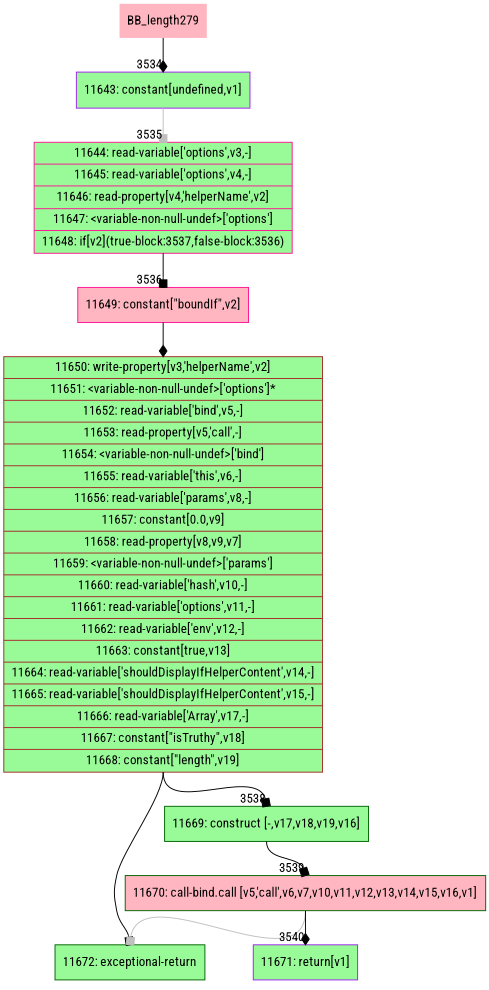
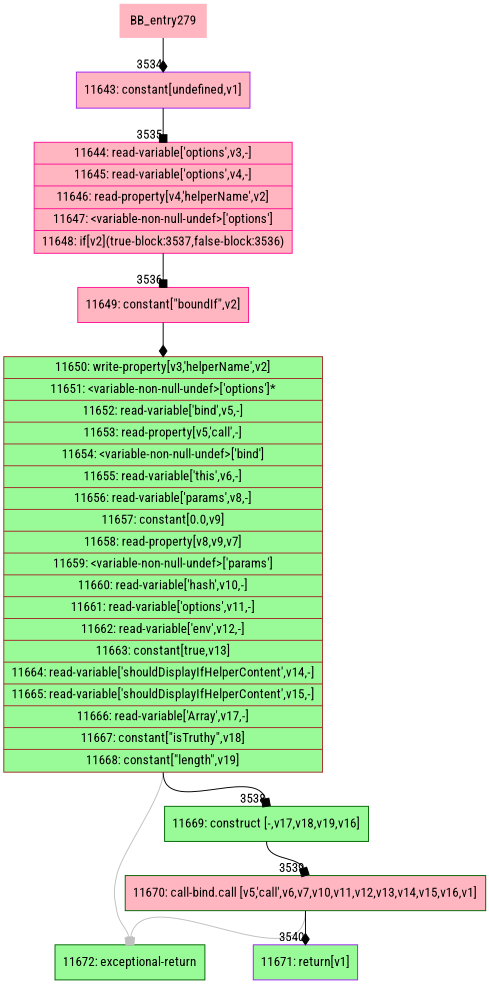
  digraph {
    fontname="Roboto Condensed"
    rankdir=TD
    node [color=purple fillcolor=palegreen fontname="Roboto Condensed" shape=record style=filled]
    edge [arrowhead=box fontname="Roboto Condensed" headport=n tailport=s]
-   BB_entry279 [fillcolor=lightpink shape=none label=BB_length279]
-   n2 [label="{11643: constant[undefined,v1]}"]
-   n3 [color=deeppink label="{11644: read-variable['options',v3,-]|11645: read-variable['options',v4,-]|11646: read-property[v4,'helperName',v2]|11647: \<variable-non-null-undef\>['options']|11648: if[v2](true-block:3537,false-block:3536)}"]
+   BB_entry279 [fillcolor=lightpink shape=none]
+   n2 [fillcolor=lightpink label="{11643: constant[undefined,v1]}"]
+   n3 [color=deeppink fillcolor=lightpink label="{11644: read-variable['options',v3,-]|11645: read-variable['options',v4,-]|11646: read-property[v4,'helperName',v2]|11647: \<variable-non-null-undef\>['options']|11648: if[v2](true-block:3537,false-block:3536)}"]
    n4 [color=deeppink fillcolor=lightpink label="{11649: constant[\"boundIf\",v2]}"]
    n5 [color=brown label="{11650: write-property[v3,'helperName',v2]|11651: \<variable-non-null-undef\>['options']*|11652: read-variable['bind',v5,-]|11653: read-property[v5,'call',-]|11654: \<variable-non-null-undef\>['bind']|11655: read-variable['this',v6,-]|11656: read-variable['params',v8,-]|11657: constant[0.0,v9]|11658: read-property[v8,v9,v7]|11659: \<variable-non-null-undef\>['params']|11660: read-variable['hash',v10,-]|11661: read-variable['options',v11,-]|11662: read-variable['env',v12,-]|11663: constant[true,v13]|11664: read-variable['shouldDisplayIfHelperContent',v14,-]|11665: read-variable['shouldDisplayIfHelperContent',v15,-]|11666: read-variable['Array',v17,-]|11667: constant[\"isTruthy\",v18]|11668: constant[\"length\",v19]}"]
    n6 [color=darkgreen label="{11672: exceptional-return}"]
    n7 [color=darkgreen label="{11669: construct [-,v17,v18,v19,v16]}"]
    n8 [color=darkgreen fillcolor=lightpink label="{11670: call-bind.call [v5,'call',v6,v7,v10,v11,v12,v13,v14,v15,v16,v1]}"]
    n9 [label="{11671: return[v1]}"]
    BB_entry279 -> n2 [arrowhead=diamond headlabel="    3534"]
-   n2 -> n3 [headlabel="      3535" color=gray]
+   n2 -> n3 [headlabel="      3535"]
    n3 -> n4 [headlabel="      3536"]
    n4 -> n5 [arrowhead=diamond]
-   n5 -> n6 [color=black]
+   n5 -> n6 [color=gray]
    n5 -> n7 [headlabel="      3538"]
    n7 -> n8 [headlabel="      3539"]
    n8 -> n6 [color=gray]
    n8 -> n9 [arrowhead=diamond headlabel="      3540"]
  }
